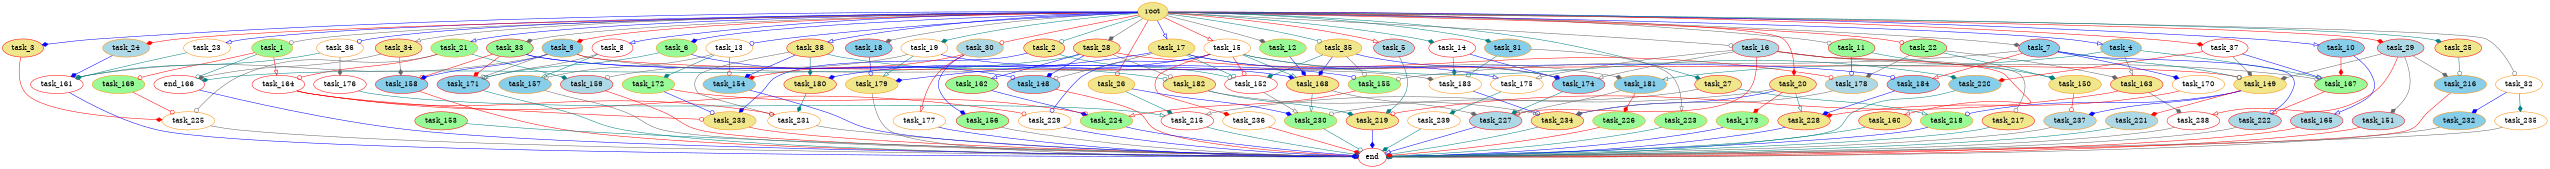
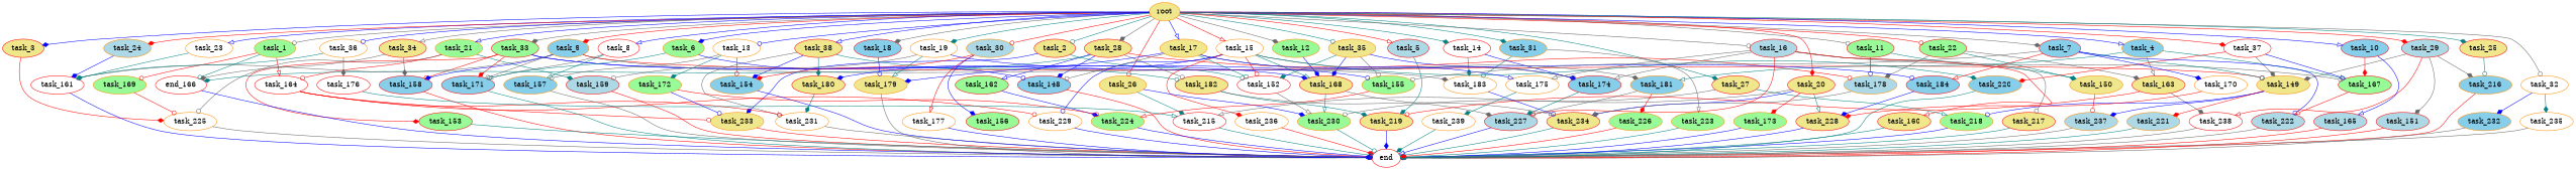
  digraph {
    node [color=darkorange fillcolor=white style=filled]
    edge [arrowhead=diamond color=gray40]
    root [fillcolor=khaki]
    task_11 [color=red fillcolor=palegreen]
    task_2 [color=red fillcolor=khaki]
    task_21 [fillcolor=palegreen]
    task_23
    task_35 [fillcolor=khaki]
    task_33 [color=red fillcolor=palegreen]
    task_14 [color=red]
    task_3 [color=red fillcolor=khaki]
    task_38 [color=red fillcolor=khaki]
    task_18 [color=red fillcolor=skyblue]
    task_28 [color=red fillcolor=khaki]
    task_22 [color=red fillcolor=palegreen]
    task_5 [color=red fillcolor=lightblue]
    task_30 [fillcolor=lightblue]
    task_9 [fillcolor=skyblue]
    task_27 [color=red fillcolor=khaki]
    task_29 [color=red fillcolor=lightblue]
    task_34 [color=red fillcolor=khaki]
    task_37 [color=red]
    task_8 [color=red]
    task_15
    task_24 [fillcolor=lightblue]
    task_31 [fillcolor=skyblue]
    task_12 [fillcolor=palegreen]
    task_32
    task_10 [color=red fillcolor=skyblue]
    task_1 [fillcolor=palegreen]
    task_20 [color=red fillcolor=khaki]
    task_4 [fillcolor=skyblue]
    task_13
    task_36
    task_16 [color=red fillcolor=lightblue]
    task_26 [fillcolor=khaki]
    task_25 [color=red fillcolor=khaki]
    task_19
    task_17 [fillcolor=khaki]
    task_6 [fillcolor=palegreen]
    task_7 [color=red fillcolor=skyblue]
    task_178 [fillcolor=lightblue]
    task_150 [fillcolor=khaki]
    task_233 [fillcolor=khaki]
    task_152 [color=red]
    task_164 [color=red]
    task_225
    task_159 [color=red fillcolor=lightblue]
    task_161 [color=red]
    task_155 [fillcolor=palegreen]
    task_168 [color=red fillcolor=khaki]
    task_174 [color=red fillcolor=skyblue]
    task_158 [color=red fillcolor=skyblue]
    task_153 [color=red fillcolor=palegreen]
    task_171 [color=red fillcolor=skyblue]
    task_183
    task_182 [color=red fillcolor=khaki]
    task_231
    task_154 [fillcolor=skyblue]
    task_180 [color=red fillcolor=khaki]
    task_179 [fillcolor=khaki]
    task_162 [color=red fillcolor=palegreen]
    n61 [color=red label=end_166]
    task_148 [color=red fillcolor=skyblue]
    task_163 [color=red fillcolor=khaki]
    task_219 [color=red fillcolor=khaki]
    task_156 [color=red fillcolor=palegreen]
    task_177
    task_149 [fillcolor=khaki]
    task_230 [fillcolor=palegreen]
    task_218 [fillcolor=palegreen]
    task_216 [fillcolor=skyblue]
    task_238 [color=red]
    task_151 [color=red fillcolor=lightblue]
    task_220 [fillcolor=skyblue]
    task_167 [color=red fillcolor=palegreen]
    task_157 [fillcolor=skyblue]
    task_229
    task_236
    task_223 [fillcolor=palegreen]
    task_232 [fillcolor=skyblue]
    task_235
    task_165 [color=red fillcolor=lightblue]
    task_169 [fillcolor=palegreen]
    task_234 [color=red fillcolor=khaki]
    task_215 [color=red]
    task_173 [fillcolor=palegreen]
    task_228 [color=red fillcolor=khaki]
    task_181 [fillcolor=skyblue]
    task_172 [fillcolor=palegreen]
    task_176 [color=red]
    task_217 [color=red fillcolor=khaki]
    task_227 [color=red fillcolor=lightblue]
    task_160 [color=red fillcolor=khaki]
    task_175
    task_184 [color=red fillcolor=skyblue]
    task_222 [color=red fillcolor=lightblue]
    task_170
    task_237 [fillcolor=lightblue]
    end [color=red]
    task_239
    task_224 [fillcolor=palegreen]
    task_221 [fillcolor=lightblue]
    task_226 [fillcolor=palegreen]
    root -> task_11 [arrowhead=odot]
    root -> task_2 [arrowhead=odot color=teal]
    root -> task_21 [arrowhead=onormal color=blue]
    root -> task_23 [arrowhead=onormal color=blue]
    root -> task_35 [arrowhead=odot color=teal]
    root -> task_33
    root -> task_14 [color=teal]
    root -> task_3 [color=blue]
    root -> task_38 [arrowhead=onormal color=blue]
    root -> task_18
    root -> task_28
    root -> task_22 [arrowhead=odot color=red]
    root -> task_5 [arrowhead=onormal color=red]
    root -> task_30 [arrowhead=odot color=red]
    root -> task_9 [color=red]
    root -> task_27 [color=teal]
    root -> task_29 [color=red]
    root -> task_34 [arrowhead=onormal]
    root -> task_37 [color=red]
    root -> task_8 [arrowhead=onormal color=blue]
    root -> task_15 [arrowhead=onormal color=red]
    root -> task_24 [color=red]
    root -> task_31 [color=teal]
    root -> task_12
    root -> task_32 [arrowhead=odot]
    root -> task_10 [arrowhead=onormal color=blue]
    root -> task_1 [arrowhead=odot]
    root -> task_20 [color=red]
    root -> task_4 [arrowhead=onormal color=blue]
    root -> task_13 [arrowhead=odot color=blue]
    root -> task_36 [arrowhead=odot color=blue]
    root -> task_16 [arrowhead=odot]
    root -> task_26 [arrowhead=odot color=red]
    root -> task_25 [color=teal]
    root -> task_19 [color=teal]
    root -> task_17 [arrowhead=onormal color=blue]
    root -> task_6 [color=blue]
    root -> task_7
    task_11 -> task_178 [arrowhead=odot color=blue]
    task_11 -> task_150 [color=teal]
    task_2 -> task_233 [color=blue]
    task_2 -> task_152 [arrowhead=odot color=teal]
    task_21 -> task_164 [arrowhead=odot color=red]
    task_21 -> task_225 [arrowhead=odot]
    task_21 -> task_159 [color=teal]
    task_23 -> task_161 [arrowhead=odot color=teal]
    task_35 -> task_152 [color=teal]
    task_35 -> task_155 [arrowhead=odot]
    task_35 -> task_168 [color=blue]
    task_35 -> task_174 [color=blue]
    task_33 -> task_155 [arrowhead=odot color=blue]
    task_33 -> task_168 [color=blue]
    task_33 -> task_158 [arrowhead=odot color=red]
+   task_33 -> task_153 [color=red]
    task_33 -> task_171 [color=red]
    task_14 -> task_174 [arrowhead=odot color=blue]
    task_14 -> task_183 [color=teal]
    task_3 -> task_225 [color=red]
    task_38 -> task_182 [arrowhead=odot color=teal]
    task_38 -> task_231 [arrowhead=odot]
    task_38 -> task_154 [color=blue]
    task_38 -> task_180 [color=teal]
    task_18 -> task_179 [arrowhead=odot color=blue]
    task_28 -> task_178 [arrowhead=odot color=red]
    task_28 -> task_182 [arrowhead=odot]
    task_28 -> task_162 [arrowhead=onormal color=blue]
    task_28 -> n61 [color=teal]
    task_28 -> task_148 [color=blue]
    task_22 -> task_178
    task_22 -> task_150 [color=teal]
    task_22 -> task_163
    task_5 -> task_219 [color=teal]
    task_30 -> task_154 [color=red]
    task_30 -> task_156 [color=blue]
    task_30 -> task_177 [arrowhead=onormal color=red]
    task_9 -> task_161 [arrowhead=odot]
    task_9 -> task_158 [color=blue]
    task_9 -> task_171 [arrowhead=odot]
    task_9 -> task_183
    task_9 -> task_149 [arrowhead=odot color=red]
    task_27 -> task_230 [arrowhead=odot]
    task_27 -> task_218 [arrowhead=onormal color=teal]
    task_29 -> task_149
    task_29 -> task_216
    task_29 -> task_238 [arrowhead=onormal color=red]
    task_29 -> task_151
    task_34 -> task_158
    task_34 -> n61
    task_37 -> task_149
    task_37 -> task_220 [color=red]
    task_37 -> task_167 [arrowhead=onormal color=blue]
    task_8 -> task_171 [arrowhead=onormal]
    task_8 -> task_157 [arrowhead=onormal color=teal]
    task_15 -> task_152 [arrowhead=odot color=red]
    task_15 -> task_168 [arrowhead=onormal color=teal]
    task_15 -> task_174 [arrowhead=odot]
    task_15 -> task_180 [color=blue]
    task_15 -> task_220 [color=teal]
    task_15 -> task_229 [arrowhead=odot color=blue]
    task_15 -> task_236 [color=red]
    task_24 -> task_161 [color=blue]
    task_31 -> task_183 [arrowhead=odot color=teal]
    task_31 -> task_223 [arrowhead=onormal]
    task_12 -> task_168 [color=blue]
    task_32 -> task_232 [color=blue]
    task_32 -> task_235 [color=teal]
    task_10 -> task_167 [color=red]
    task_10 -> task_165 [arrowhead=onormal color=blue]
    task_1 -> task_164 [arrowhead=onormal color=red]
    task_1 -> n61 [arrowhead=odot color=teal]
    task_1 -> task_169 [arrowhead=odot color=red]
    task_20 -> task_234 [color=blue]
    task_20 -> task_215 [arrowhead=onormal]
    task_20 -> task_173 [color=red]
    task_20 -> task_228 [arrowhead=onormal color=teal]
    task_4 -> task_163 [arrowhead=onormal]
    task_4 -> task_167 [arrowhead=odot color=teal]
    task_4 -> task_181 [arrowhead=onormal color=teal]
    task_13 -> task_154 [arrowhead=odot color=red]
    task_13 -> task_157 [arrowhead=odot]
    task_13 -> task_172 [color=teal]
    task_36 -> task_161 [color=teal]
    task_36 -> task_176
    task_16 -> task_174 [arrowhead=onormal]
    task_16 -> task_167 [arrowhead=odot]
    task_16 -> task_217 [arrowhead=odot]
    task_16 -> task_227 [arrowhead=onormal color=red]
    task_16 -> task_160 [arrowhead=onormal color=red]
    task_16 -> task_175 [arrowhead=onormal]
    task_26 -> task_230 [color=blue]
    task_26 -> task_215 [color=teal]
    task_25 -> task_216 [arrowhead=odot color=teal]
    task_19 -> task_159 [arrowhead=odot]
    task_19 -> task_179 [arrowhead=onormal color=teal]
    task_19 -> task_184 [arrowhead=odot color=blue]
    task_17 -> task_152 [arrowhead=odot color=teal]
    task_17 -> task_179 [color=blue]
    task_17 -> task_148 [arrowhead=odot]
    task_17 -> task_181
    task_17 -> task_175 [arrowhead=onormal color=blue]
    task_6 -> task_171 [arrowhead=odot color=teal]
    task_6 -> task_148 [arrowhead=odot color=blue]
    task_7 -> task_155 [arrowhead=odot]
    task_7 -> task_149 [arrowhead=odot color=teal]
    task_7 -> task_184 [arrowhead=onormal color=red]
    task_7 -> task_222 [arrowhead=odot color=blue]
    task_7 -> task_170 [color=blue]
    task_178 -> task_234
    task_150 -> task_237 [arrowhead=odot color=red]
    task_233 -> end [arrowhead=odot color=red]
    task_152 -> task_230 [arrowhead=onormal]
    task_164 -> task_233 [arrowhead=odot color=red]
    task_164 -> task_231 [arrowhead=onormal color=red]
    task_164 -> task_229 [arrowhead=odot color=red]
    task_225 -> end [arrowhead=odot]
    task_159 -> end [arrowhead=odot color=red]
    task_161 -> end [arrowhead=odot color=blue]
    task_155 -> task_224 [arrowhead=onormal color=red]
    task_168 -> task_230 [arrowhead=onormal color=teal]
    task_168 -> task_227
    task_174 -> task_227 [color=teal]
    task_158 -> end [arrowhead=odot color=red]
    task_153 -> end [color=teal]
    task_171 -> end [color=teal]
    task_183 -> task_234 [arrowhead=odot color=blue]
    task_182 -> task_219 [color=teal]
    task_182 -> task_234 [arrowhead=onormal]
    task_231 -> end [arrowhead=odot]
    task_154 -> end [color=blue]
    task_180 -> task_231 [color=teal]
    task_179 -> end
    task_162 -> task_224 [color=blue]
    n61 -> end [color=blue]
    task_148 -> end [arrowhead=onormal color=red]
    task_163 -> task_219 [arrowhead=odot color=red]
    task_163 -> task_238
    task_219 -> end [color=blue]
-   task_156 -> end [arrowhead=odot]
    task_177 -> end [color=blue]
    task_149 -> task_218 [arrowhead=odot color=blue]
    task_149 -> task_237 [color=blue]
    task_149 -> task_221 [color=red]
    task_230 -> end [arrowhead=odot color=teal]
    task_218 -> end [arrowhead=odot color=blue]
    task_216 -> end [color=red]
    task_238 -> end [arrowhead=onormal]
    task_151 -> end [color=red]
    task_220 -> end [arrowhead=odot color=teal]
    task_167 -> task_222 [arrowhead=onormal color=red]
    task_157 -> end
    task_229 -> end [color=blue]
    task_236 -> end [color=red]
    task_223 -> end [arrowhead=onormal color=teal]
    task_232 -> end
    task_235 -> end [arrowhead=onormal]
    task_165 -> end [arrowhead=odot color=red]
    task_169 -> task_225 [arrowhead=odot color=red]
    task_234 -> end [arrowhead=onormal color=teal]
    task_215 -> end [arrowhead=odot color=teal]
    task_173 -> end [arrowhead=odot color=blue]
    task_228 -> end [color=blue]
    task_181 -> task_227 [arrowhead=odot]
    task_181 -> task_226 [color=red]
    task_172 -> task_233 [arrowhead=odot color=blue]
    task_172 -> task_224 [arrowhead=odot color=red]
    task_176 -> task_215 [arrowhead=onormal color=teal]
    task_217 -> end [arrowhead=odot color=teal]
    task_227 -> end [arrowhead=onormal color=blue]
    task_160 -> end [arrowhead=odot color=teal]
    task_175 -> task_239 [color=teal]
    task_184 -> task_228 [color=blue]
    task_222 -> end [arrowhead=onormal]
    task_170 -> task_228 [color=red]
    task_237 -> end
    task_239 -> end [color=teal]
    task_224 -> end [arrowhead=odot color=blue]
    task_221 -> end [color=teal]
    task_226 -> end [color=red]
  }
